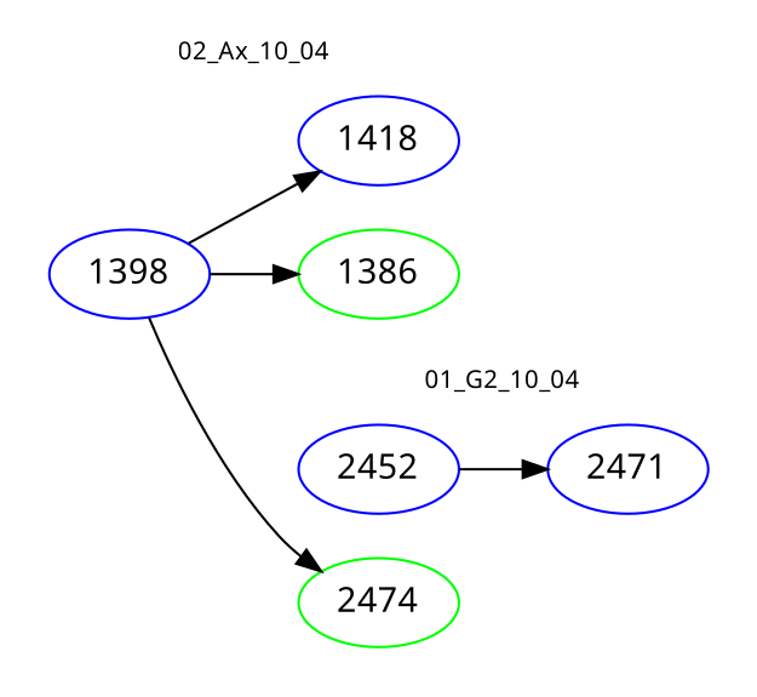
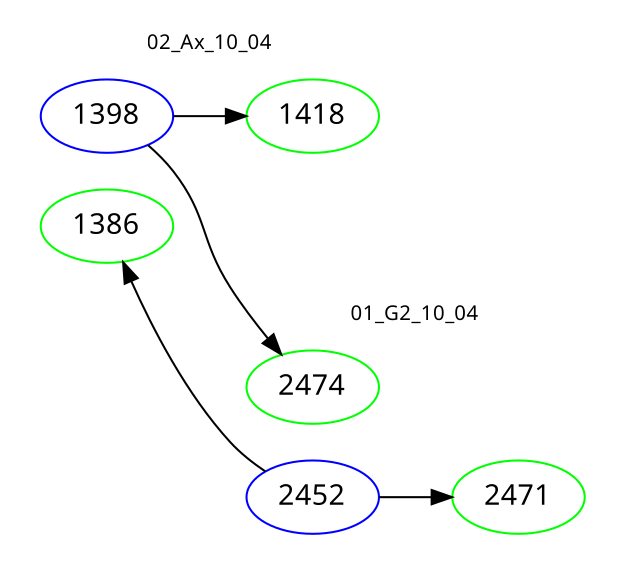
  digraph {
    fontname="Noto Sans"
    rankdir=LR
    node [color=blue fontname="Noto Sans"]
    edge [color=black fontname="Noto Sans"]
    n1 [label=1398]
    n2 [color=green label=1386]
-   n3 [label=1418]
+   n3 [color=green label=1418]
    n4 [label=2452]
-   n5 [label=2471]
+   n5 [color=green label=2471]
    n6 [color=green label=2474]
    subgraph cluster_1 {
      color=white
      fontsize=10
      label="02_Ax_10_04"
      n1
      n2
      n3
    }
    subgraph cluster_2 {
      color=white
      fontsize=10
      label="01_G2_10_04"
      n4
      n5
      n6
    }
-   n1 -> n2
+   n4 -> n2
    n1 -> n3
    n1 -> n6
    n4 -> n5
  }
